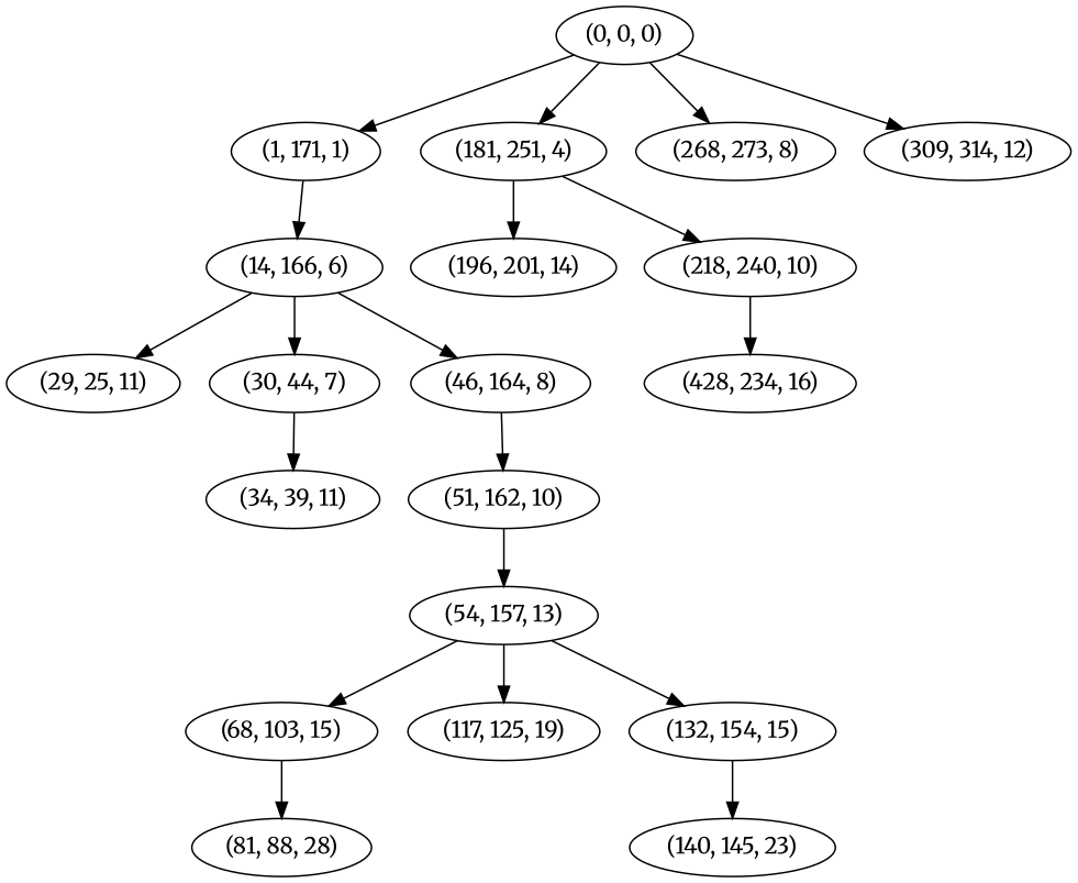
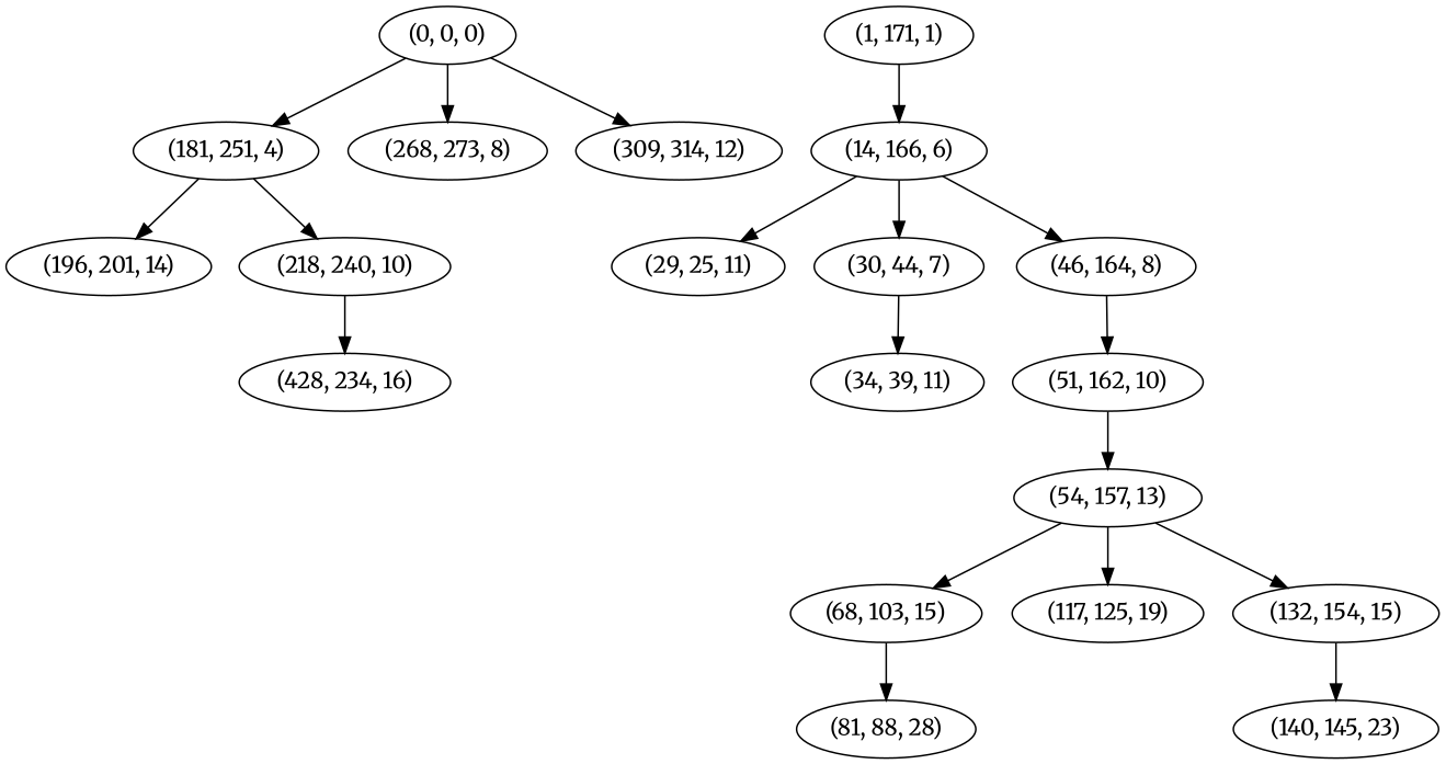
  digraph {
    fontname=Merriweather
    node [fontname=Merriweather]
    edge [fontname=Merriweather]
    "(0, 0, 0)"
    "(1, 171, 1)"
    "(181, 251, 4)"
    "(268, 273, 8)"
    "(309, 314, 12)"
    "(14, 166, 6)"
    "(196, 201, 14)"
    "(218, 240, 10)"
    n9 [label="(29, 25, 11)"]
    "(30, 44, 7)"
    "(46, 164, 8)"
    "(34, 39, 11)"
    "(51, 162, 10)"
    "(54, 157, 13)"
    "(68, 103, 15)"
    "(117, 125, 19)"
    "(132, 154, 15)"
    "(81, 88, 28)"
    "(140, 145, 23)"
    n20 [label="(428, 234, 16)"]
-   "(0, 0, 0)" -> "(1, 171, 1)"
    "(0, 0, 0)" -> "(181, 251, 4)"
    "(0, 0, 0)" -> "(268, 273, 8)"
    "(0, 0, 0)" -> "(309, 314, 12)"
    "(1, 171, 1)" -> "(14, 166, 6)"
    "(181, 251, 4)" -> "(196, 201, 14)"
    "(181, 251, 4)" -> "(218, 240, 10)"
    "(14, 166, 6)" -> n9
    "(14, 166, 6)" -> "(30, 44, 7)"
    "(14, 166, 6)" -> "(46, 164, 8)"
    "(218, 240, 10)" -> n20
    "(30, 44, 7)" -> "(34, 39, 11)"
    "(46, 164, 8)" -> "(51, 162, 10)"
    "(51, 162, 10)" -> "(54, 157, 13)"
    "(54, 157, 13)" -> "(68, 103, 15)"
    "(54, 157, 13)" -> "(117, 125, 19)"
    "(54, 157, 13)" -> "(132, 154, 15)"
    "(68, 103, 15)" -> "(81, 88, 28)"
    "(132, 154, 15)" -> "(140, 145, 23)"
  }
